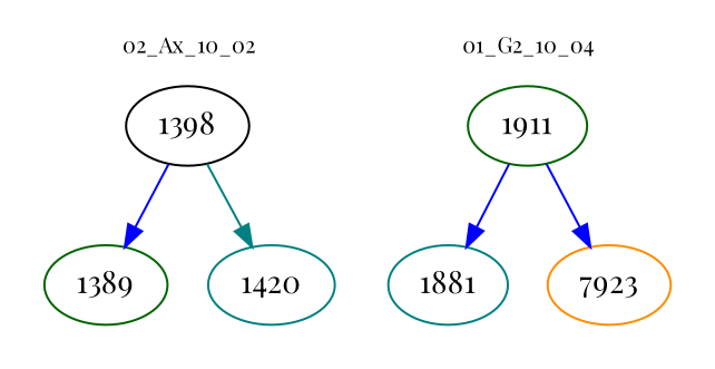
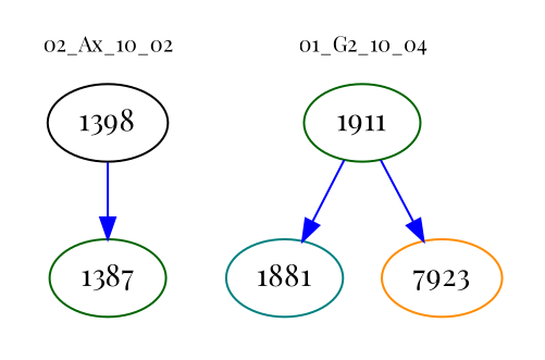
  digraph {
    fontname="Playfair Display"
    node [color=darkgreen fontname="Playfair Display"]
    edge [color=blue fontname="Playfair Display"]
    n1 [color=black label=1398]
-   n2 [label=1389]
-   n3 [color=teal label=1420]
+   n2 [label=1387]
    n4 [label=1911]
    n5 [color=teal label=1881]
    n6 [color=darkorange label=7923]
    subgraph cluster_1 {
      color=white
      fontsize=10
      label="02_Ax_10_02"
      n1
      n2
-     n3
    }
    subgraph cluster_2 {
      color=white
      fontsize=10
      label="01_G2_10_04"
      n4
      n5
      n6
    }
    n1 -> n2
-   n1 -> n3 [color=teal]
    n4 -> n5
    n4 -> n6
  }
